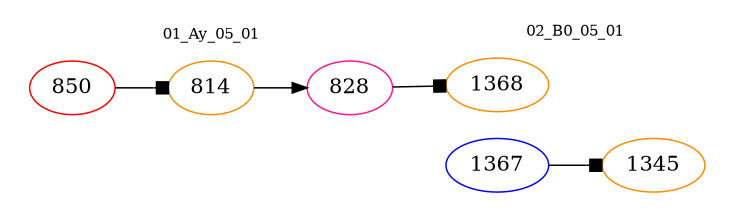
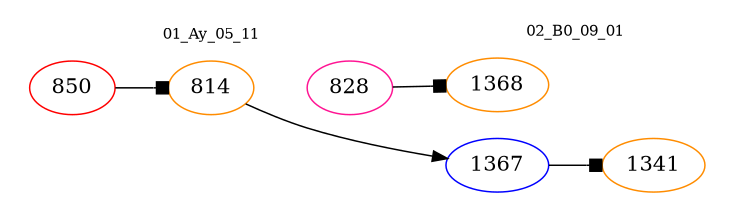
  digraph {
    rankdir=LR
    node [color=darkorange]
    edge [arrowhead=box color=black]
    n1 [color=red label=850]
    n2 [label=814]
    n3 [color=deeppink label=828]
    n4 [color=blue label=1367]
-   n5 [label=1345]
+   n5 [label=1341]
    n6 [label=1368]
    subgraph cluster_1 {
      color=white
      fontsize=10
-     label="01_Ay_05_01"
+     label="01_Ay_05_11"
      n1
      n2
      n3
    }
    subgraph cluster_2 {
      color=white
      fontsize=10
-     label="02_B0_05_01"
+     label="02_B0_09_01"
      n4
      n5
      n6
    }
    n1 -> n2
-   n2 -> n3 [arrowhead=normal]
+   n2 -> n4 [arrowhead=normal]
    n3 -> n6
    n4 -> n5
  }
